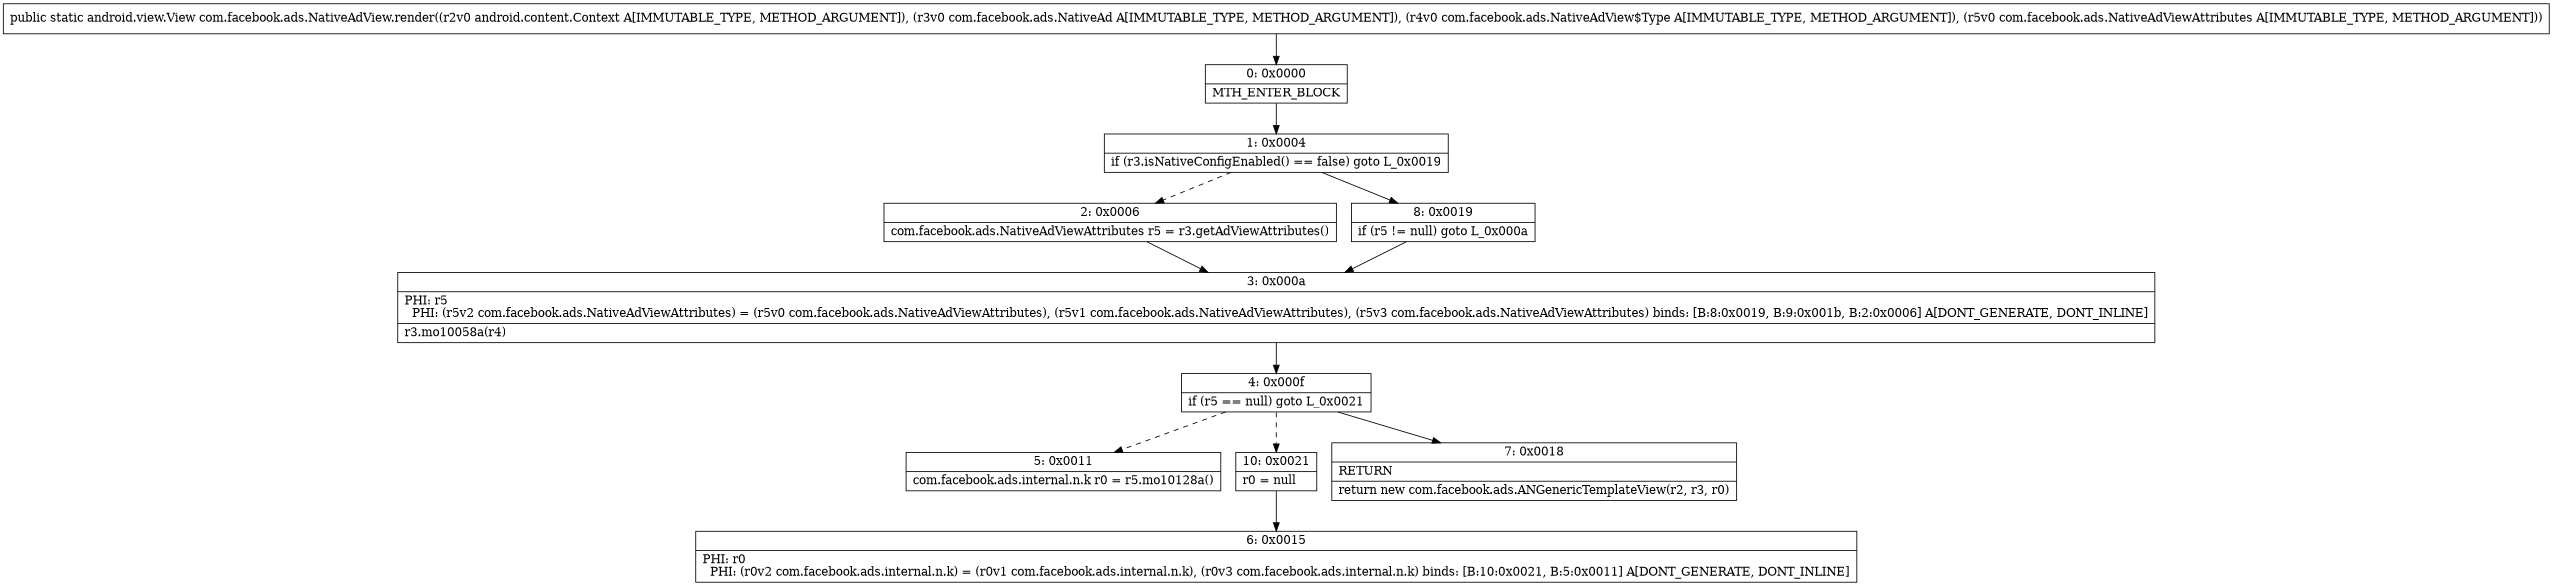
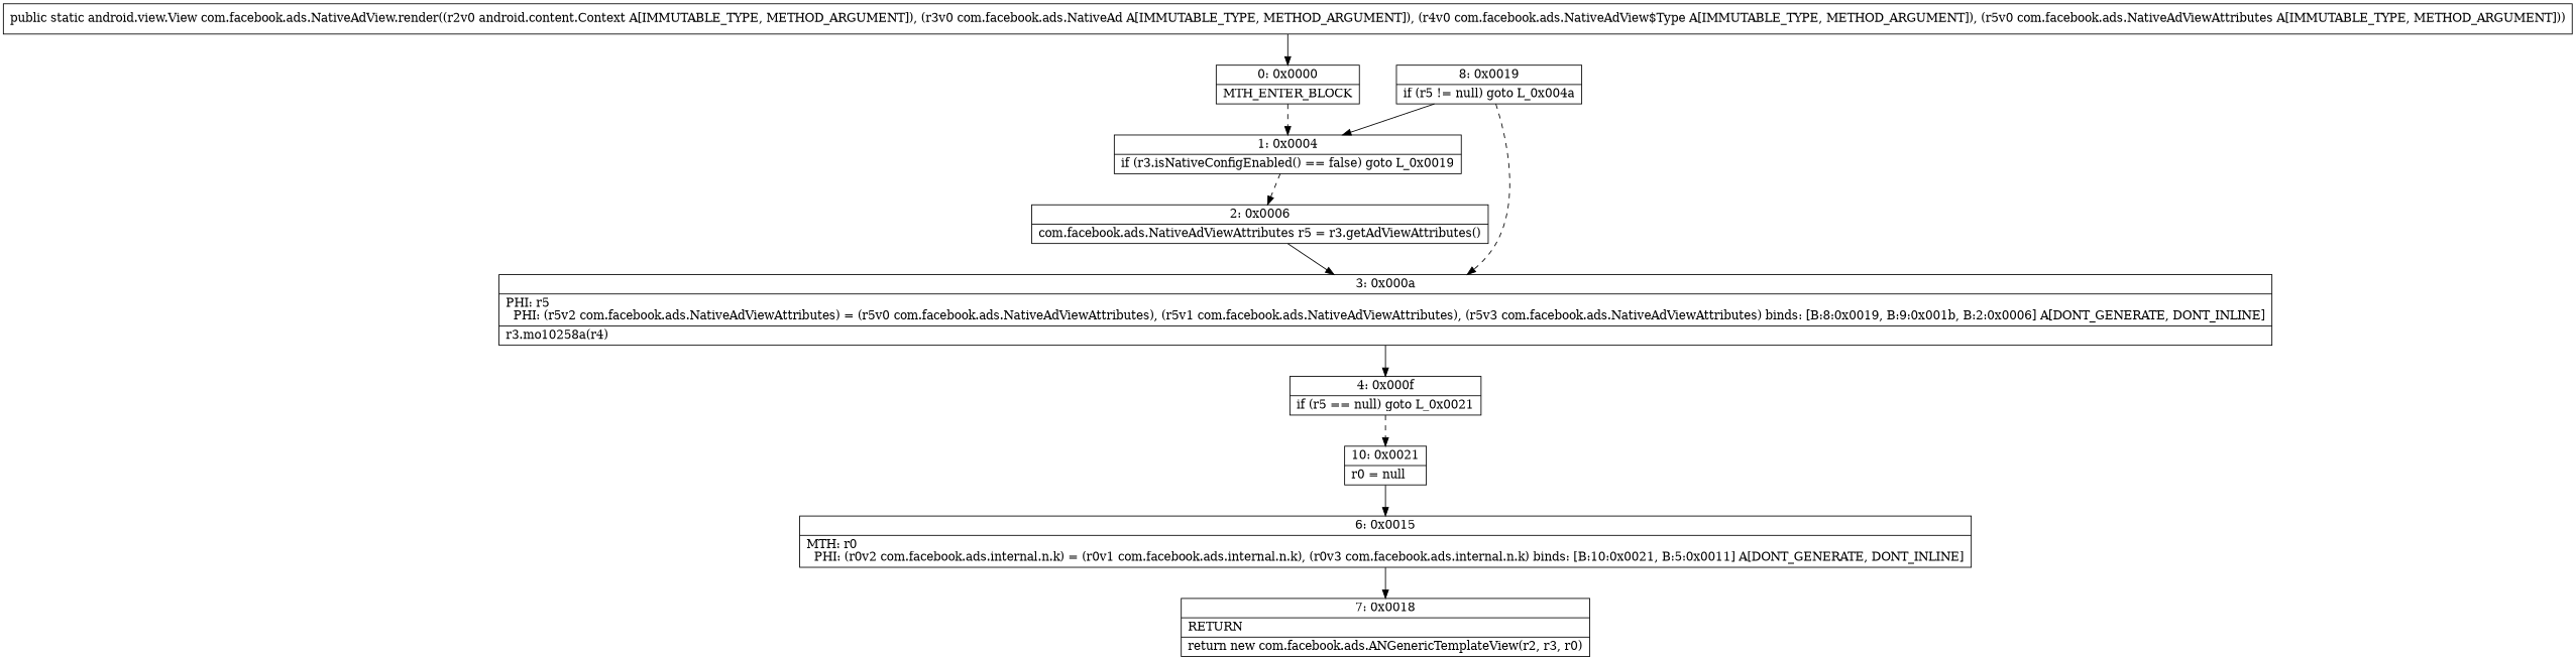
  digraph {
    node [shape=record]
    n1 [label="{0\:\ 0x0000|MTH_ENTER_BLOCK\l}"]
    n2 [label="{1\:\ 0x0004|if (r3.isNativeConfigEnabled() == false) goto L_0x0019\l}"]
    n3 [label="{2\:\ 0x0006|com.facebook.ads.NativeAdViewAttributes r5 = r3.getAdViewAttributes()\l}"]
-   n4 [label="{8\:\ 0x0019|if (r5 != null) goto L_0x000a\l}"]
-   n5 [label="{3\:\ 0x000a|PHI: r5 \l  PHI: (r5v2 com.facebook.ads.NativeAdViewAttributes) = (r5v0 com.facebook.ads.NativeAdViewAttributes), (r5v1 com.facebook.ads.NativeAdViewAttributes), (r5v3 com.facebook.ads.NativeAdViewAttributes) binds: [B:8:0x0019, B:9:0x001b, B:2:0x0006] A[DONT_GENERATE, DONT_INLINE]\l|r3.mo10058a(r4)\l}"]
+   n4 [label="{8\:\ 0x0019|if (r5 != null) goto L_0x004a\l}"]
+   n5 [label="{3\:\ 0x000a|PHI: r5 \l  PHI: (r5v2 com.facebook.ads.NativeAdViewAttributes) = (r5v0 com.facebook.ads.NativeAdViewAttributes), (r5v1 com.facebook.ads.NativeAdViewAttributes), (r5v3 com.facebook.ads.NativeAdViewAttributes) binds: [B:8:0x0019, B:9:0x001b, B:2:0x0006] A[DONT_GENERATE, DONT_INLINE]\l|r3.mo10258a(r4)\l}"]
    n6 [label="{4\:\ 0x000f|if (r5 == null) goto L_0x0021\l}"]
-   n7 [label="{5\:\ 0x0011|com.facebook.ads.internal.n.k r0 = r5.mo10128a()\l}"]
    n8 [label="{10\:\ 0x0021|r0 = null\l}"]
-   n9 [label="{6\:\ 0x0015|PHI: r0 \l  PHI: (r0v2 com.facebook.ads.internal.n.k) = (r0v1 com.facebook.ads.internal.n.k), (r0v3 com.facebook.ads.internal.n.k) binds: [B:10:0x0021, B:5:0x0011] A[DONT_GENERATE, DONT_INLINE]\l}"]
+   n9 [label="{6\:\ 0x0015|MTH: r0 \l  PHI: (r0v2 com.facebook.ads.internal.n.k) = (r0v1 com.facebook.ads.internal.n.k), (r0v3 com.facebook.ads.internal.n.k) binds: [B:10:0x0021, B:5:0x0011] A[DONT_GENERATE, DONT_INLINE]\l}"]
    n10 [label="{7\:\ 0x0018|RETURN\l|return new com.facebook.ads.ANGenericTemplateView(r2, r3, r0)\l}"]
    n11 [label="{public static android.view.View com.facebook.ads.NativeAdView.render((r2v0 android.content.Context A[IMMUTABLE_TYPE, METHOD_ARGUMENT]), (r3v0 com.facebook.ads.NativeAd A[IMMUTABLE_TYPE, METHOD_ARGUMENT]), (r4v0 com.facebook.ads.NativeAdView$Type A[IMMUTABLE_TYPE, METHOD_ARGUMENT]), (r5v0 com.facebook.ads.NativeAdViewAttributes A[IMMUTABLE_TYPE, METHOD_ARGUMENT])) }"]
-   n1 -> n2
+   n1 -> n2 [style=dashed]
    n2 -> n3 [style=dashed]
-   n2 -> n4
+   n4 -> n2
    n3 -> n5
-   n4 -> n5
+   n4 -> n5 [style=dashed]
    n5 -> n6
-   n6 -> n7 [style=dashed]
    n6 -> n8 [style=dashed]
    n8 -> n9
-   n6 -> n10
+   n9 -> n10
    n11 -> n1
  }
